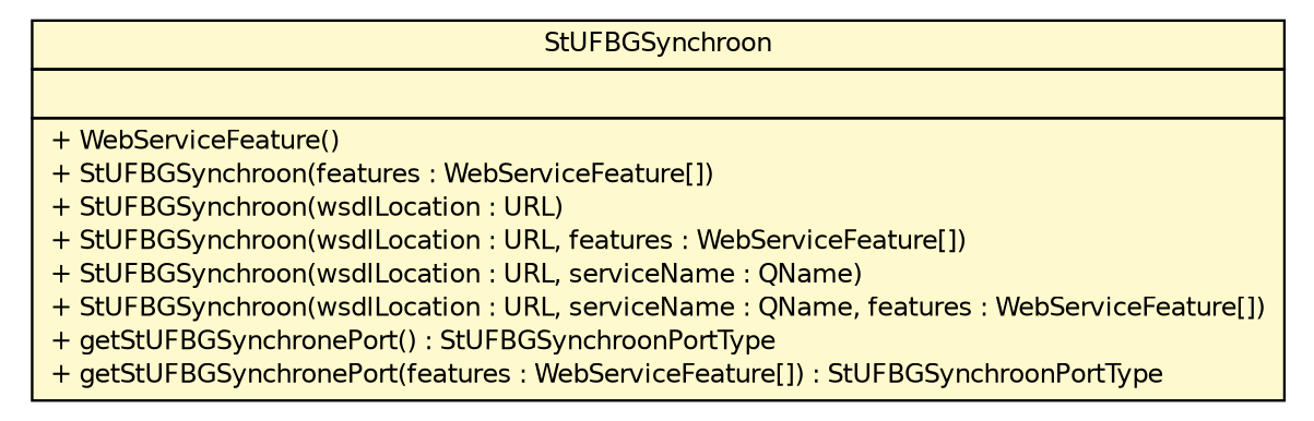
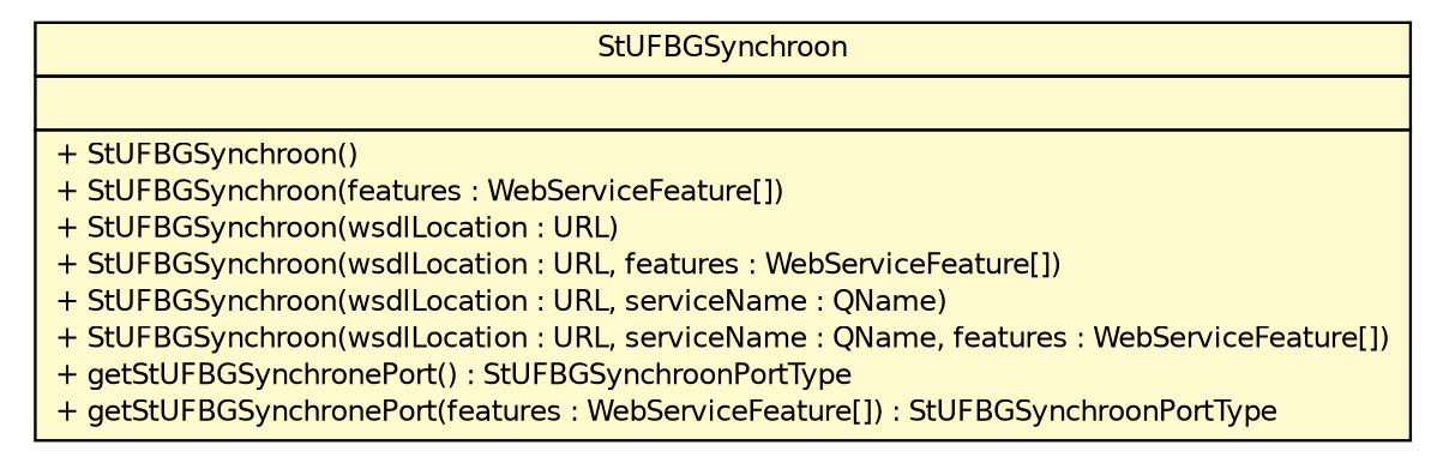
  digraph {
    nodesep=0.25
    ranksep=0.5
-   n1 [fontcolor=black fontname=Helvetica fontsize=10.0 label=<<table title="nl.egem.stuf.sector.bg._0204.StUFBGSynchroon" border="0" cellborder="1" cellspacing="0" cellpadding="2" port="p" bgcolor="lemonChiffon" href="./StUFBGSynchroon.html"> 		<tr><td><table border="0" cellspacing="0" cellpadding="1"> <tr><td align="center" balign="center"> StUFBGSynchroon </td></tr> 		</table></td></tr> 		<tr><td><table border="0" cellspacing="0" cellpadding="1"> <tr><td align="left" balign="left">  </td></tr> 		</table></td></tr> 		<tr><td><table border="0" cellspacing="0" cellpadding="1"> <tr><td align="left" balign="left"> + WebServiceFeature() </td></tr> <tr><td align="left" balign="left"> + StUFBGSynchroon(features : WebServiceFeature[]) </td></tr> <tr><td align="left" balign="left"> + StUFBGSynchroon(wsdlLocation : URL) </td></tr> <tr><td align="left" balign="left"> + StUFBGSynchroon(wsdlLocation : URL, features : WebServiceFeature[]) </td></tr> <tr><td align="left" balign="left"> + StUFBGSynchroon(wsdlLocation : URL, serviceName : QName) </td></tr> <tr><td align="left" balign="left"> + StUFBGSynchroon(wsdlLocation : URL, serviceName : QName, features : WebServiceFeature[]) </td></tr> <tr><td align="left" balign="left"> + getStUFBGSynchronePort() : StUFBGSynchroonPortType </td></tr> <tr><td align="left" balign="left"> + getStUFBGSynchronePort(features : WebServiceFeature[]) : StUFBGSynchroonPortType </td></tr> 		</table></td></tr> 		</table>> shape=plaintext]
+   n1 [fontcolor=black fontname=Helvetica fontsize=10.0 label=<<table title="nl.egem.stuf.sector.bg._0204.StUFBGSynchroon" border="0" cellborder="1" cellspacing="0" cellpadding="2" port="p" bgcolor="lemonChiffon" href="./StUFBGSynchroon.html"> 		<tr><td><table border="0" cellspacing="0" cellpadding="1"> <tr><td align="center" balign="center"> StUFBGSynchroon </td></tr> 		</table></td></tr> 		<tr><td><table border="0" cellspacing="0" cellpadding="1"> <tr><td align="left" balign="left">  </td></tr> 		</table></td></tr> 		<tr><td><table border="0" cellspacing="0" cellpadding="1"> <tr><td align="left" balign="left"> + StUFBGSynchroon() </td></tr> <tr><td align="left" balign="left"> + StUFBGSynchroon(features : WebServiceFeature[]) </td></tr> <tr><td align="left" balign="left"> + StUFBGSynchroon(wsdlLocation : URL) </td></tr> <tr><td align="left" balign="left"> + StUFBGSynchroon(wsdlLocation : URL, features : WebServiceFeature[]) </td></tr> <tr><td align="left" balign="left"> + StUFBGSynchroon(wsdlLocation : URL, serviceName : QName) </td></tr> <tr><td align="left" balign="left"> + StUFBGSynchroon(wsdlLocation : URL, serviceName : QName, features : WebServiceFeature[]) </td></tr> <tr><td align="left" balign="left"> + getStUFBGSynchronePort() : StUFBGSynchroonPortType </td></tr> <tr><td align="left" balign="left"> + getStUFBGSynchronePort(features : WebServiceFeature[]) : StUFBGSynchroonPortType </td></tr> 		</table></td></tr> 		</table>> shape=plaintext]
  }
